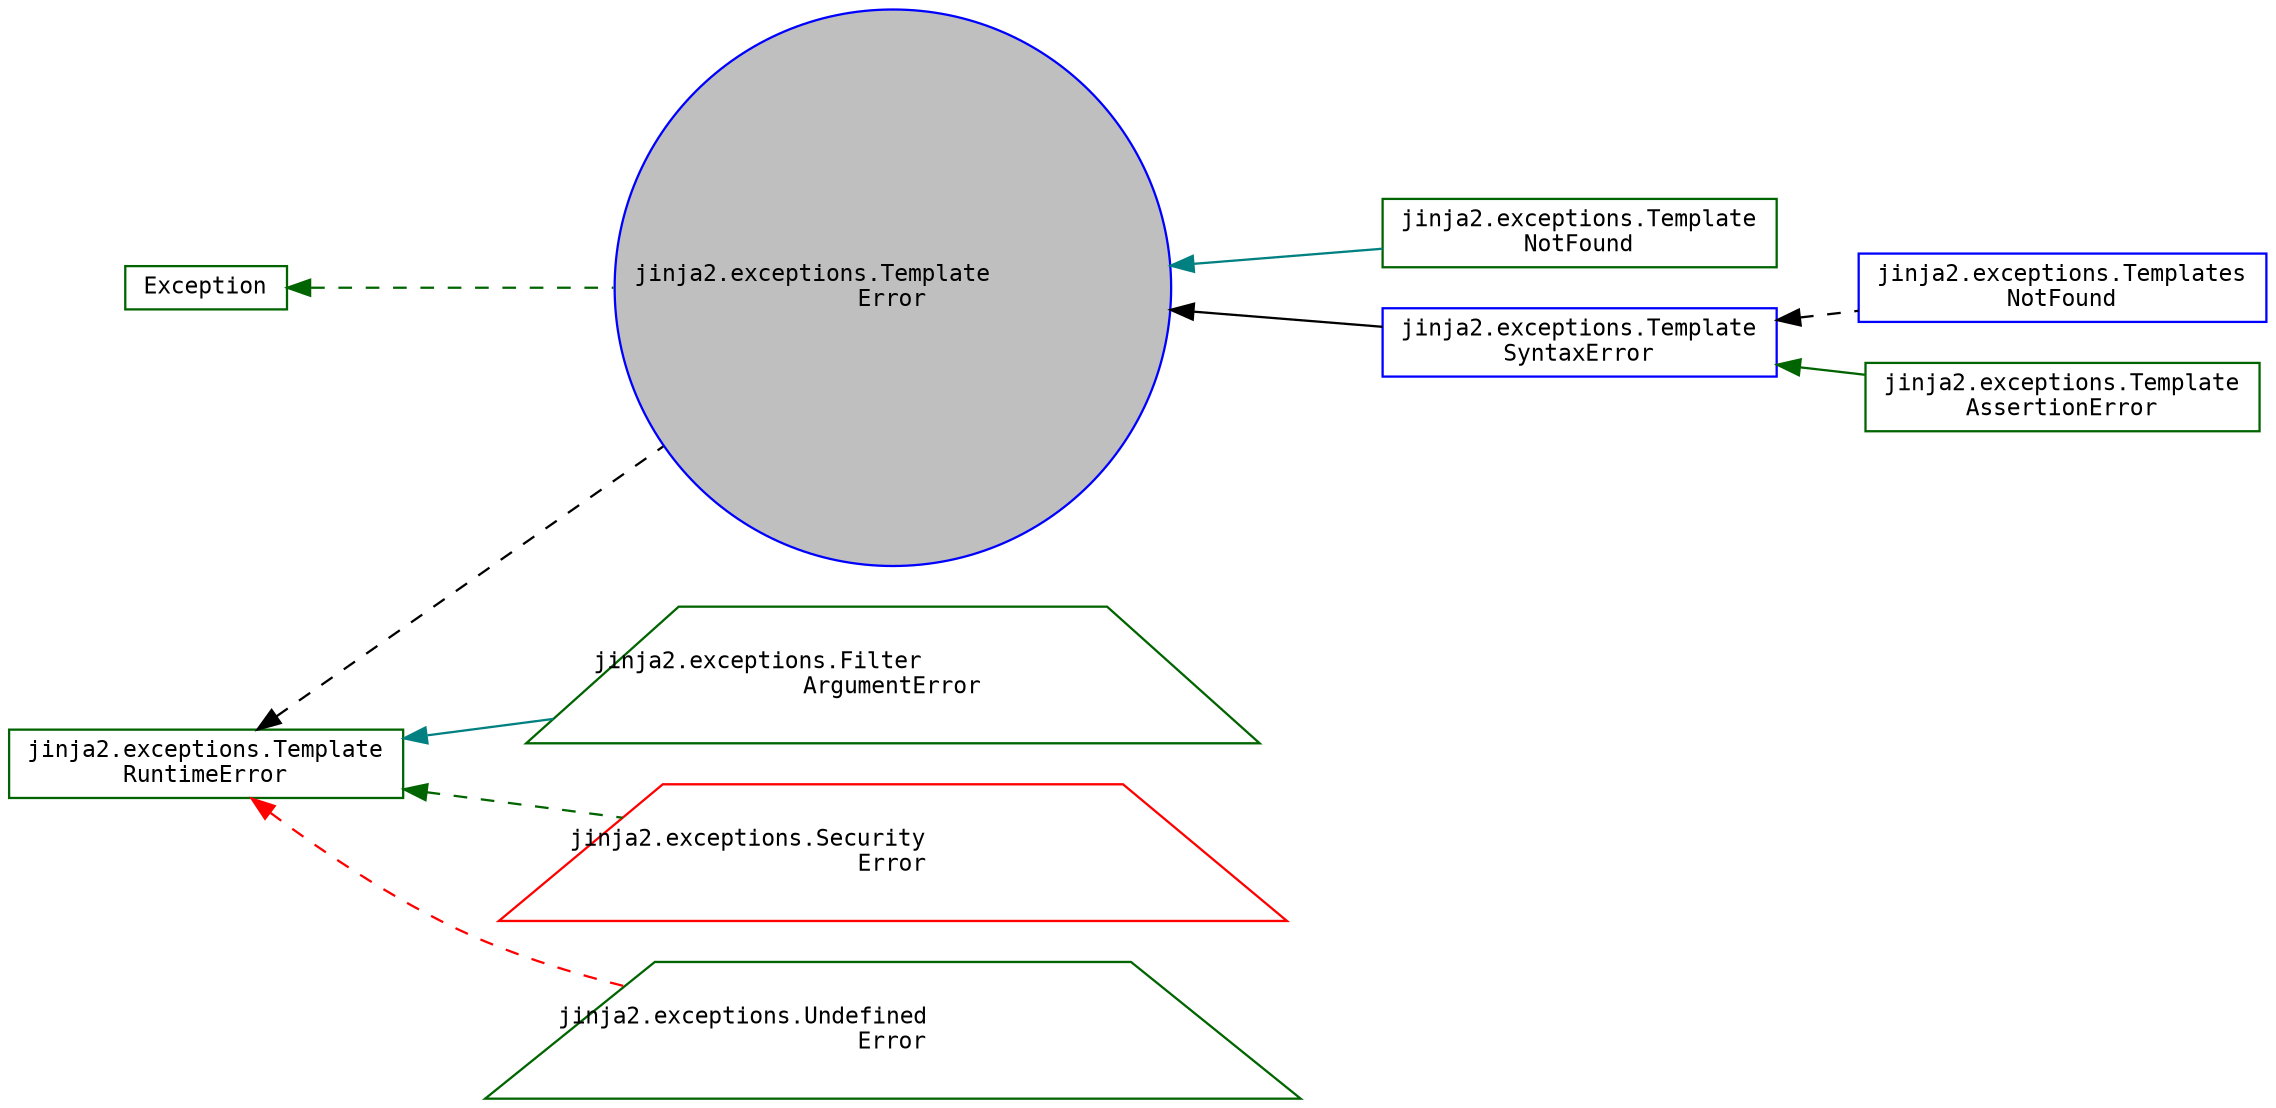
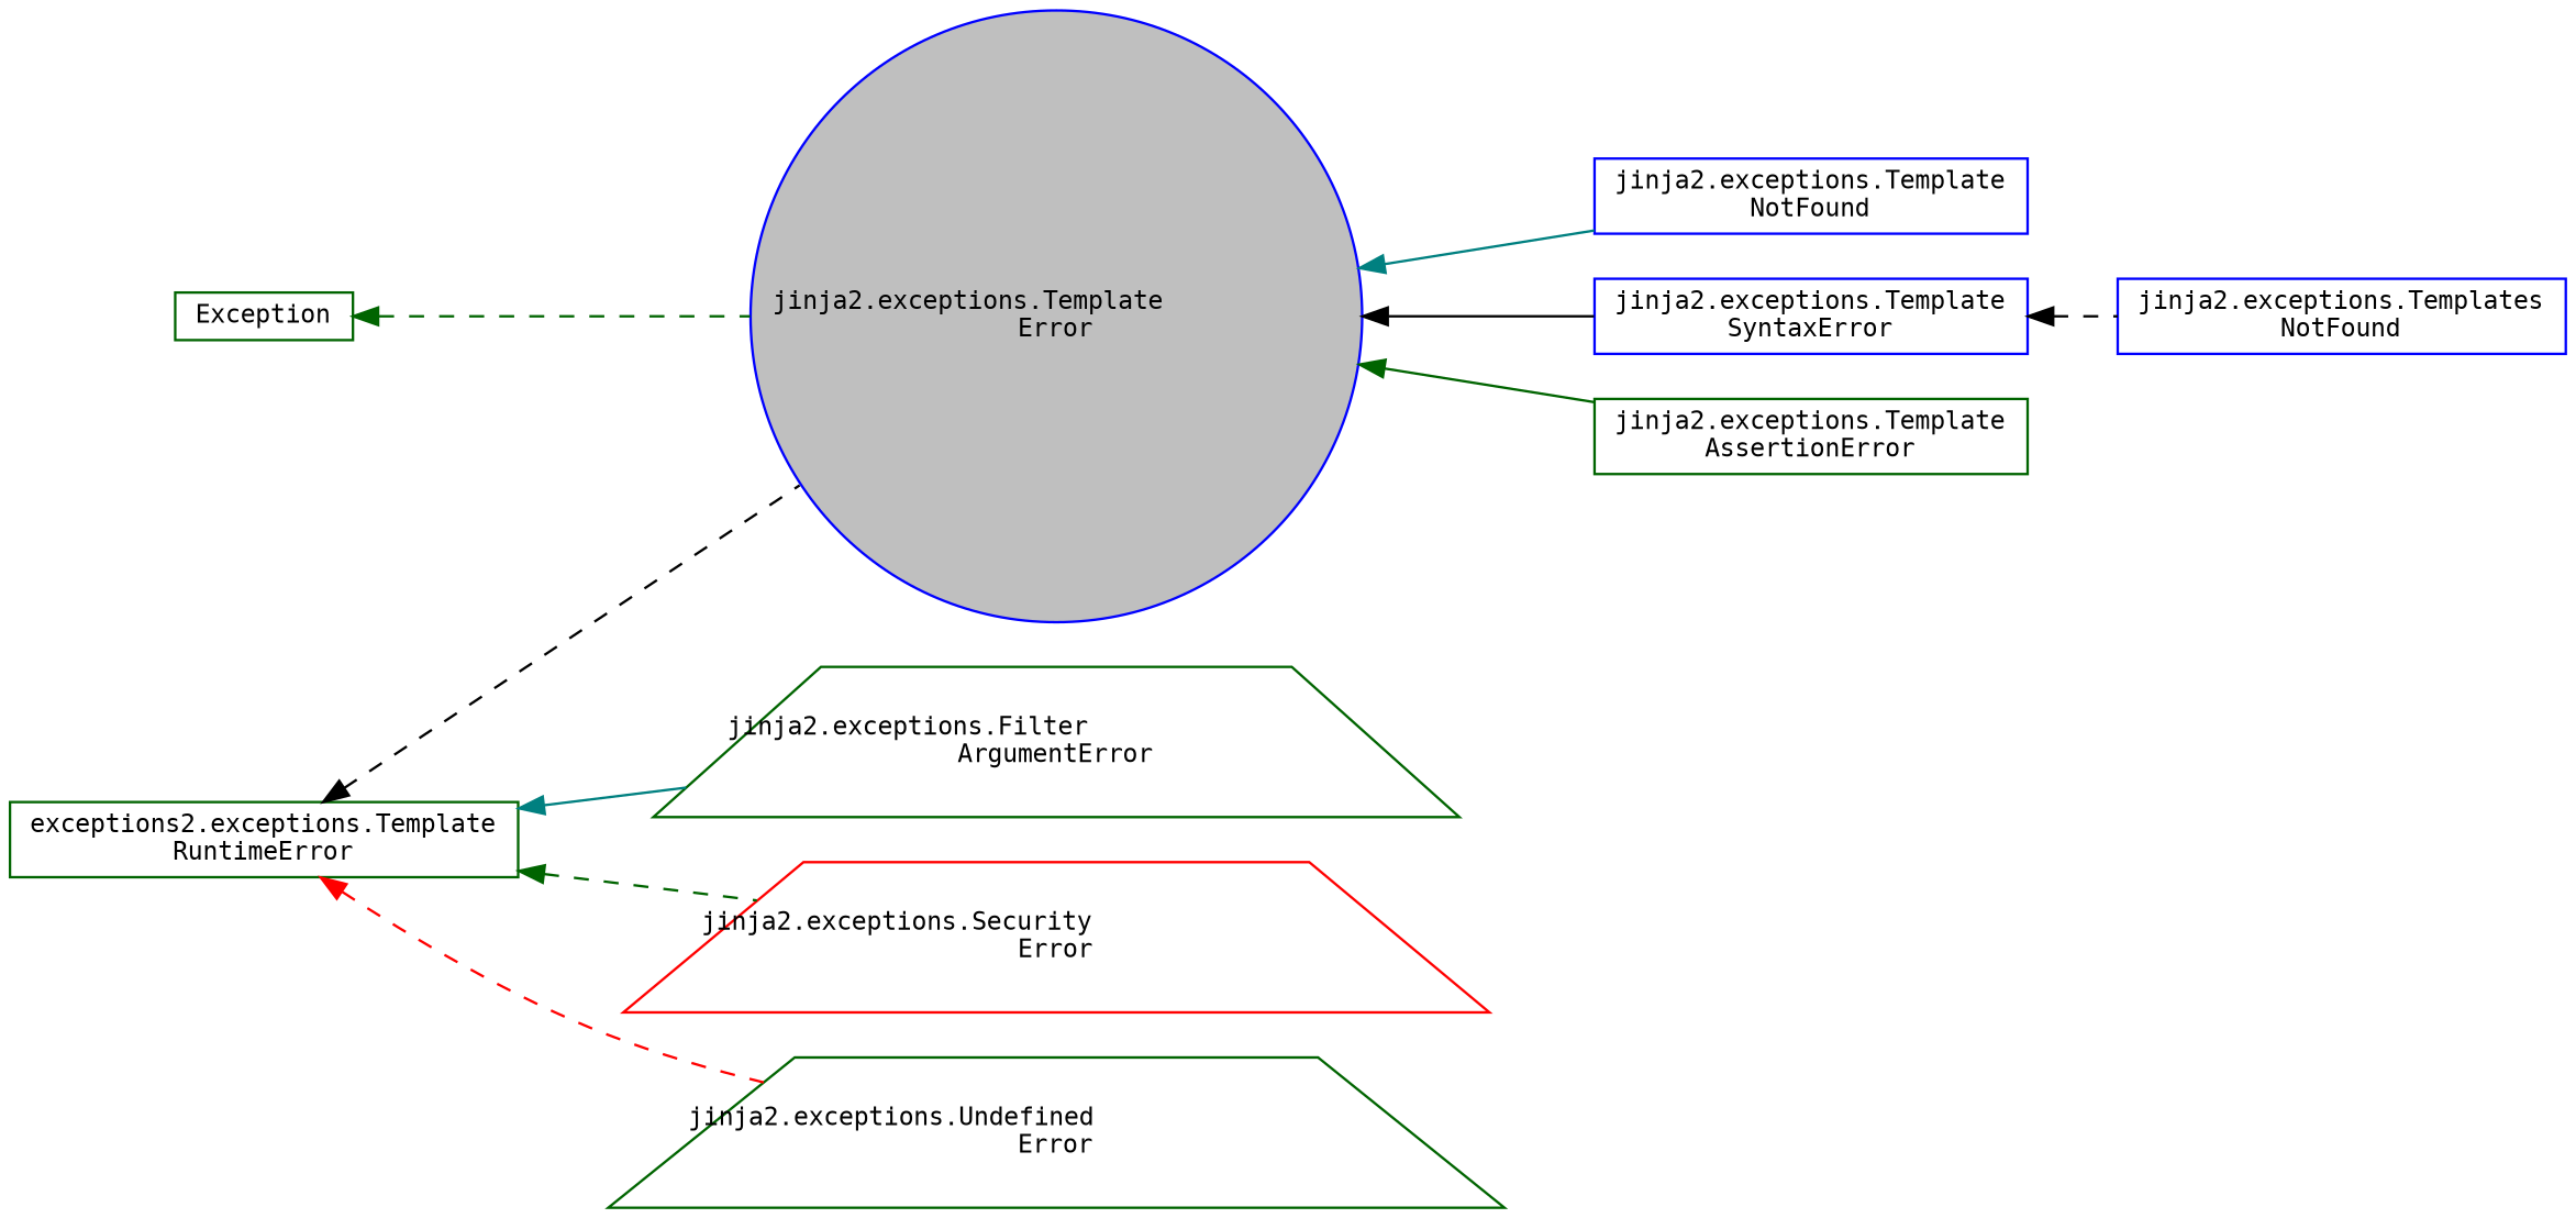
  digraph {
    fontname="DejaVu Sans Mono"
    rankdir=LR
    node [color=darkgreen fillcolor=white fontname="DejaVu Sans Mono" fontsize=10 shape=box style=filled]
    edge [color=black dir=back fontname="DejaVu Sans Mono" fontsize=10 labelfontname=Helvetica labelfontsize=10 style=dashed]
    n1 [color=blue fillcolor=grey75 fontcolor=black height=0.2 label="jinja2.exceptions.Template\lError" shape=circle width=0.4]
-   n2 [height=0.2 label="jinja2.exceptions.Template\lNotFound" width=0.4]
+   n2 [color=blue height=0.2 label="jinja2.exceptions.Template\lNotFound" width=0.4]
    n3 [color=blue height=0.2 label="jinja2.exceptions.Template\lSyntaxError" width=0.4]
-   n4 [height=0.2 label="jinja2.exceptions.Template\lRuntimeError" width=0.4]
+   n4 [height=0.2 label="exceptions2.exceptions.Template\lRuntimeError" width=0.4]
    n5 [height=0.2 label="jinja2.exceptions.Filter\lArgumentError" shape=trapezium width=0.4]
    n6 [color=red height=0.2 label="jinja2.exceptions.Security\lError" shape=trapezium width=0.4]
    n7 [height=0.2 label="jinja2.exceptions.Undefined\lError" shape=trapezium width=0.4]
    n8 [color=blue height=0.2 label="jinja2.exceptions.Templates\lNotFound" width=0.4]
    n9 [height=0.2 label="jinja2.exceptions.Template\lAssertionError" width=0.4]
    n10 [height=0.2 label=Exception width=0.4]
    n1 -> n2 [color=teal style=solid]
    n1 -> n3 [style=solid]
    n3 -> n8
-   n3 -> n9 [color=darkgreen style=solid]
+   n1 -> n9 [color=darkgreen style=solid]
    n4 -> n1
    n4 -> n5 [color=teal style=solid]
    n4 -> n6 [color=darkgreen]
    n4 -> n7 [color=red]
    n10 -> n1 [color=darkgreen]
  }
